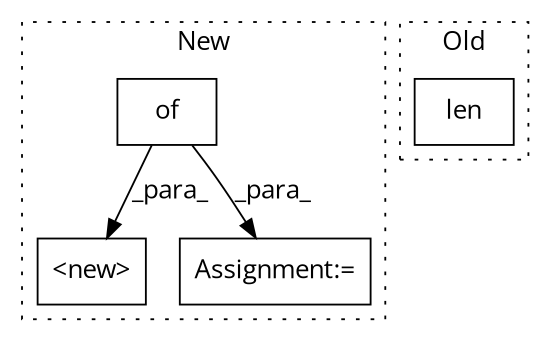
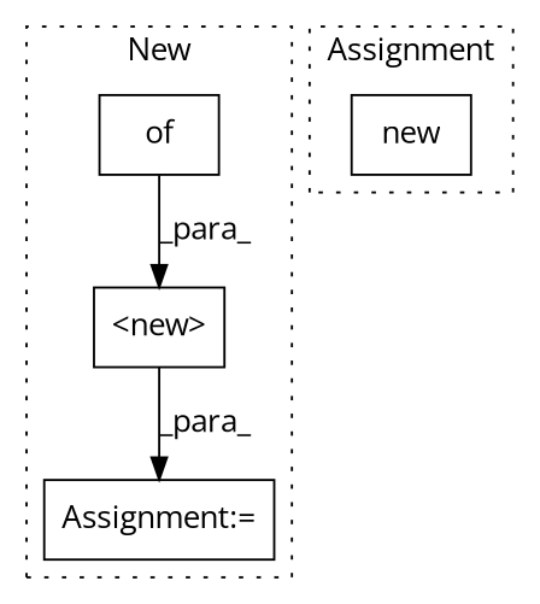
  digraph {
    fontname="Open Sans"
    node [a=32 fontname="Open Sans" shape=box]
    edge [fontname="Open Sans"]
    n1 [a=14 l=23 label="<new>" s=7121]
    n2 [l="3,1" label=of s="7118,7167"]
    n3 [a=7 l=1 label="Assignment:=" s=7078]
-   n4 [l="4,1" label=len s="5516,5525"]
+   n4 [l="4,1" label=new s="5516,5525"]
    subgraph cluster_1 {
      label=New
      style=dotted
      n1
      n2
      n3
    }
    subgraph cluster_2 {
-     label=Old
+     label=Assignment
      style=dotted
      n4
    }
    n2 -> n1 [label=_para_]
-   n2 -> n3 [label=_para_]
+   n1 -> n3 [label=_para_]
  }
